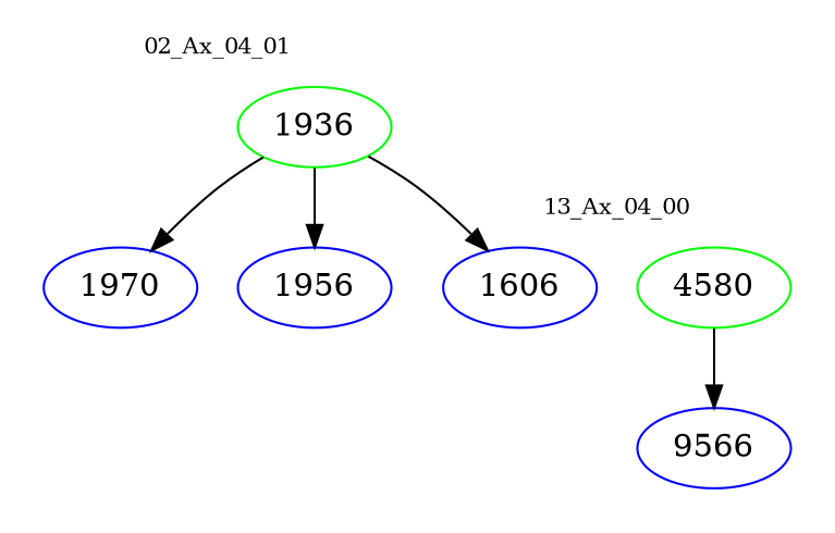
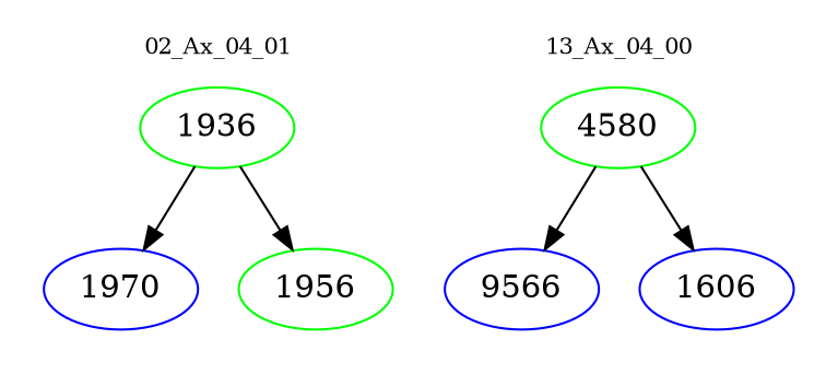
  digraph {
    node [color=blue]
    edge [color=black]
    n1 [color=green label=1936]
    n2 [label=1970]
-   n3 [label=1956]
+   n3 [color=green label=1956]
    n4 [color=green label=4580]
    n5 [label=9566]
    n6 [label=1606]
    subgraph cluster_1 {
      color=white
      fontsize=10
      label="02_Ax_04_01"
      n1
      n2
      n3
    }
    subgraph cluster_2 {
      color=white
      fontsize=10
      label="13_Ax_04_00"
      n4
      n5
      n6
    }
    n1 -> n2
    n1 -> n3
    n4 -> n5
-   n1 -> n6
+   n4 -> n6
  }
